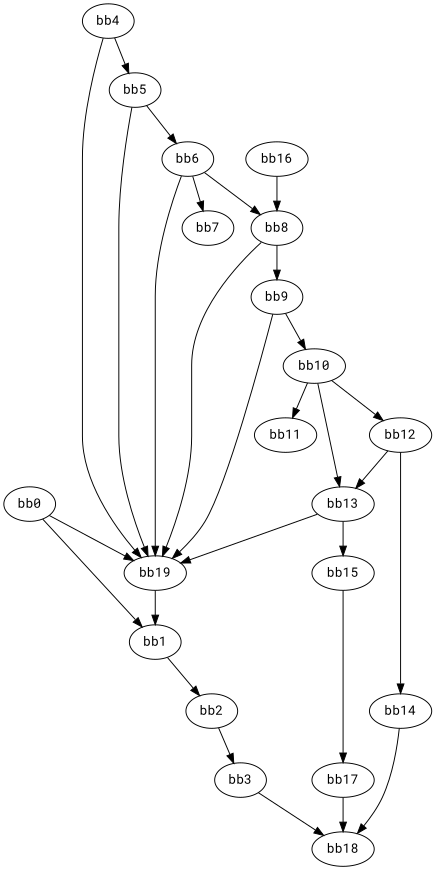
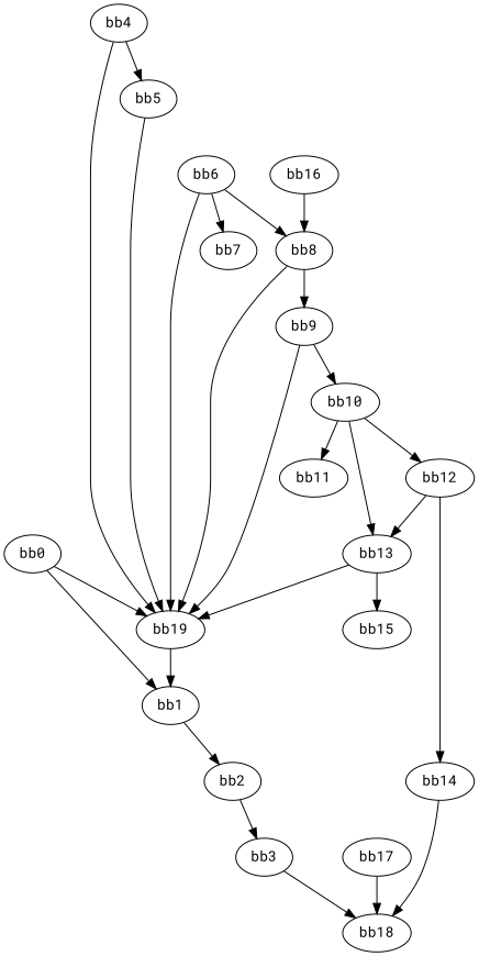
  digraph {
    fontname="Roboto Mono"
    node [fontname="Roboto Mono"]
    edge [fontname="Roboto Mono"]
    n1 [label="bb0\l"]
    n2 [label="bb1\l"]
    n3 [label="bb19\l"]
    n4 [label="bb2\l"]
    n5 [label="bb3\l"]
    n6 [label="bb18\l"]
    n7 [label="bb4\l"]
    n8 [label="bb5\l"]
    n9 [label="bb6\l"]
    n10 [label="bb7\l"]
    n11 [label="bb8\l"]
    n12 [label="bb9\l"]
    n13 [label="bb10\l"]
    n14 [label="bb11\l"]
    n15 [label="bb12\l"]
    n16 [label="bb13\l"]
    n17 [label="bb14\l"]
    n18 [label="bb15\l"]
    n19 [label="bb17\l"]
    n20 [label="bb16\l"]
    n1 -> n2
    n1 -> n3
    n2 -> n4
    n3 -> n2
    n4 -> n5
    n5 -> n6
    n7 -> n3
    n7 -> n8
    n8 -> n3
-   n8 -> n9
    n9 -> n3
    n9 -> n10
    n9 -> n11
    n11 -> n3
    n11 -> n12
    n12 -> n3
    n12 -> n13
    n13 -> n14
    n13 -> n15
    n13 -> n16
    n15 -> n16
    n15 -> n17
    n16 -> n3
    n16 -> n18
    n17 -> n6
-   n18 -> n19
    n19 -> n6
    n20 -> n11
  }
